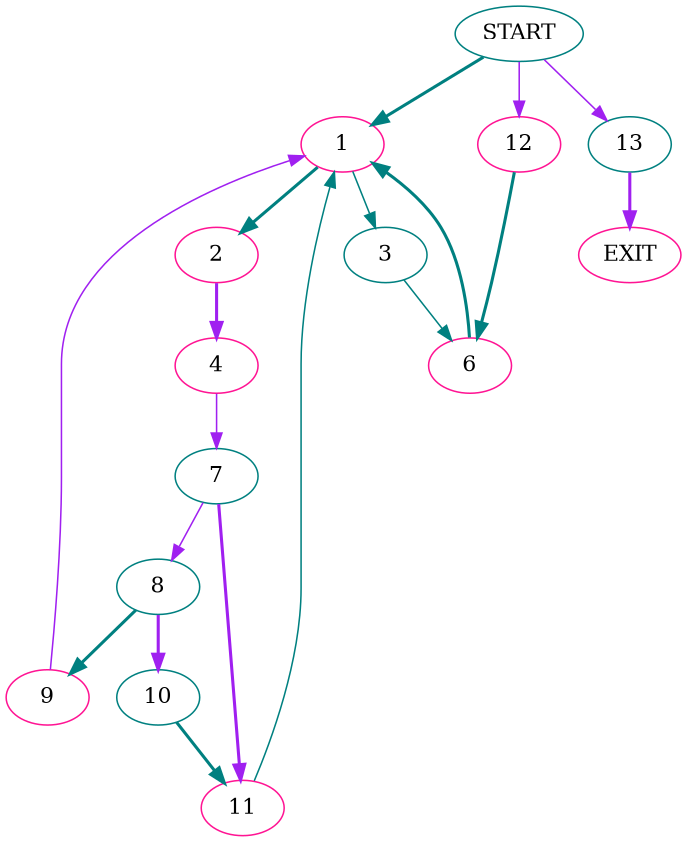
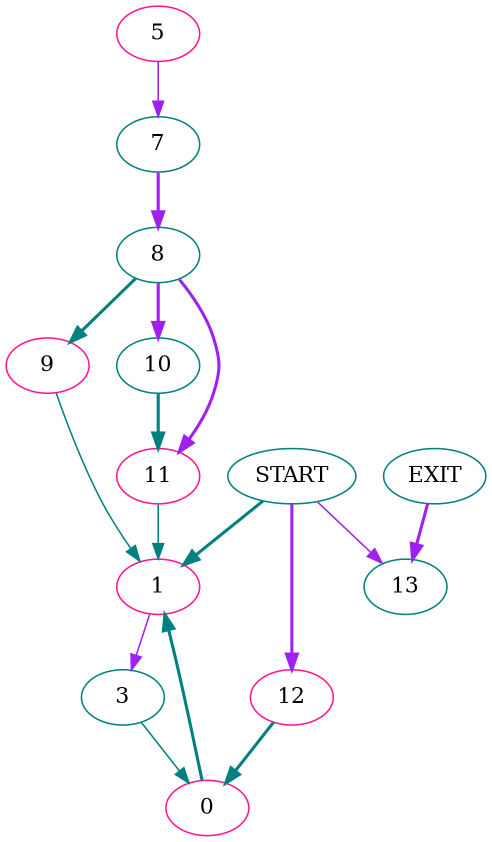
  digraph {
    node [color=deeppink]
    edge [color=teal style=bold]
    n1 [color=teal label=START]
    1
    12
    13 [color=teal]
-   2
    3 [color=teal]
-   6
-   n8 [label=EXIT]
-   4
+   6 [label=0]
+   n8 [color=teal label=EXIT]
+   4 [label=5]
    7 [color=teal]
    8 [color=teal]
    9
    10 [color=teal]
    11
    n1 -> 1
-   n1 -> 12 [color=purple style=solid]
+   n1 -> 12 [color=purple]
    n1 -> 13 [color=purple style=solid]
-   1 -> 2
-   1 -> 3 [style=solid]
+   1 -> 3 [color=purple style=solid]
    12 -> 6
-   13 -> n8 [color=purple]
-   2 -> 4 [color=purple]
+   n8 -> 13 [color=purple]
    3 -> 6 [style=solid]
    6 -> 1
    4 -> 7 [color=purple style=solid]
-   7 -> 8 [color=purple style=solid]
+   7 -> 8 [color=purple]
    8 -> 9
    8 -> 10 [color=purple]
-   7 -> 11 [color=purple]
-   9 -> 1 [color=purple style=solid]
+   8 -> 11 [color=purple]
+   9 -> 1 [style=solid]
    10 -> 11
    11 -> 1 [style=solid]
  }
